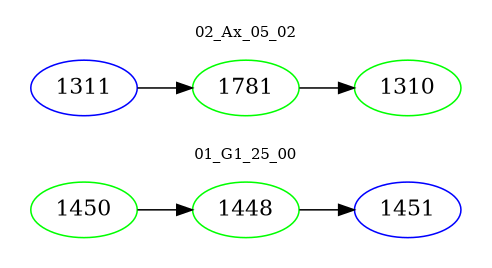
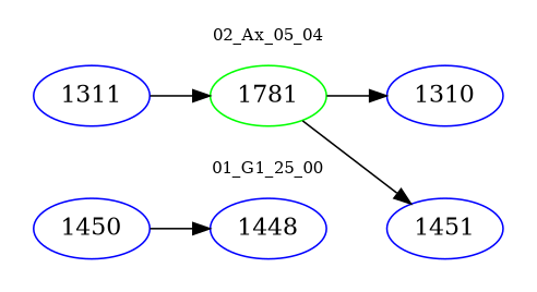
  digraph {
    rankdir=LR
    node [color=blue]
    edge [color=black]
    n1 [label=1311]
    n2 [color=green label=1781]
-   n3 [color=green label=1310]
-   n4 [color=green label=1450]
-   n5 [color=green label=1448]
+   n3 [label=1310]
+   n4 [label=1450]
+   n5 [label=1448]
    n6 [label=1451]
    subgraph cluster_1 {
      color=white
      fontsize=10
-     label="02_Ax_05_02"
+     label="02_Ax_05_04"
      n1
      n2
      n3
    }
    subgraph cluster_2 {
      color=white
      fontsize=10
      label="01_G1_25_00"
      n4
      n5
      n6
    }
    n1 -> n2
    n2 -> n3
    n4 -> n5
-   n5 -> n6
+   n2 -> n6
  }
